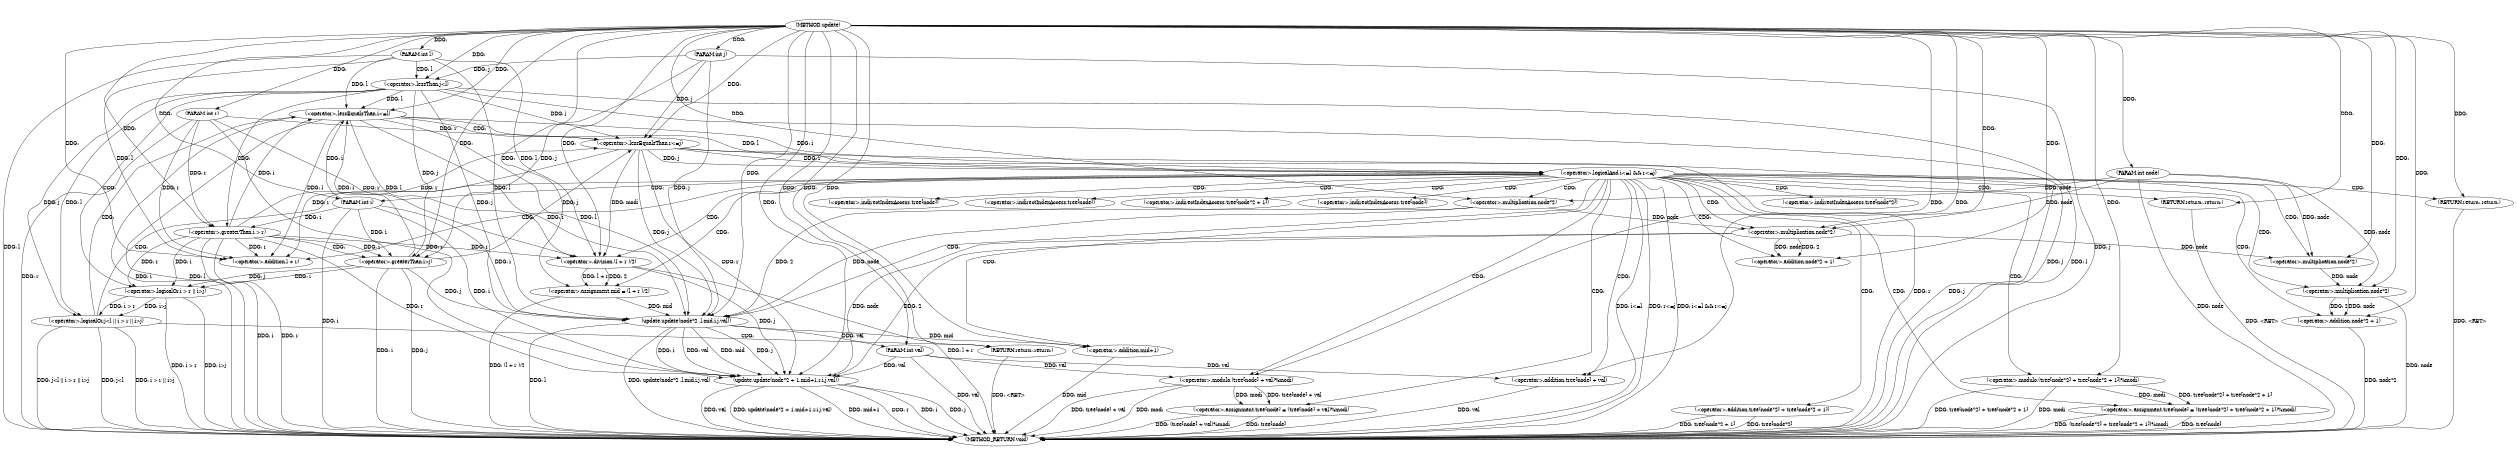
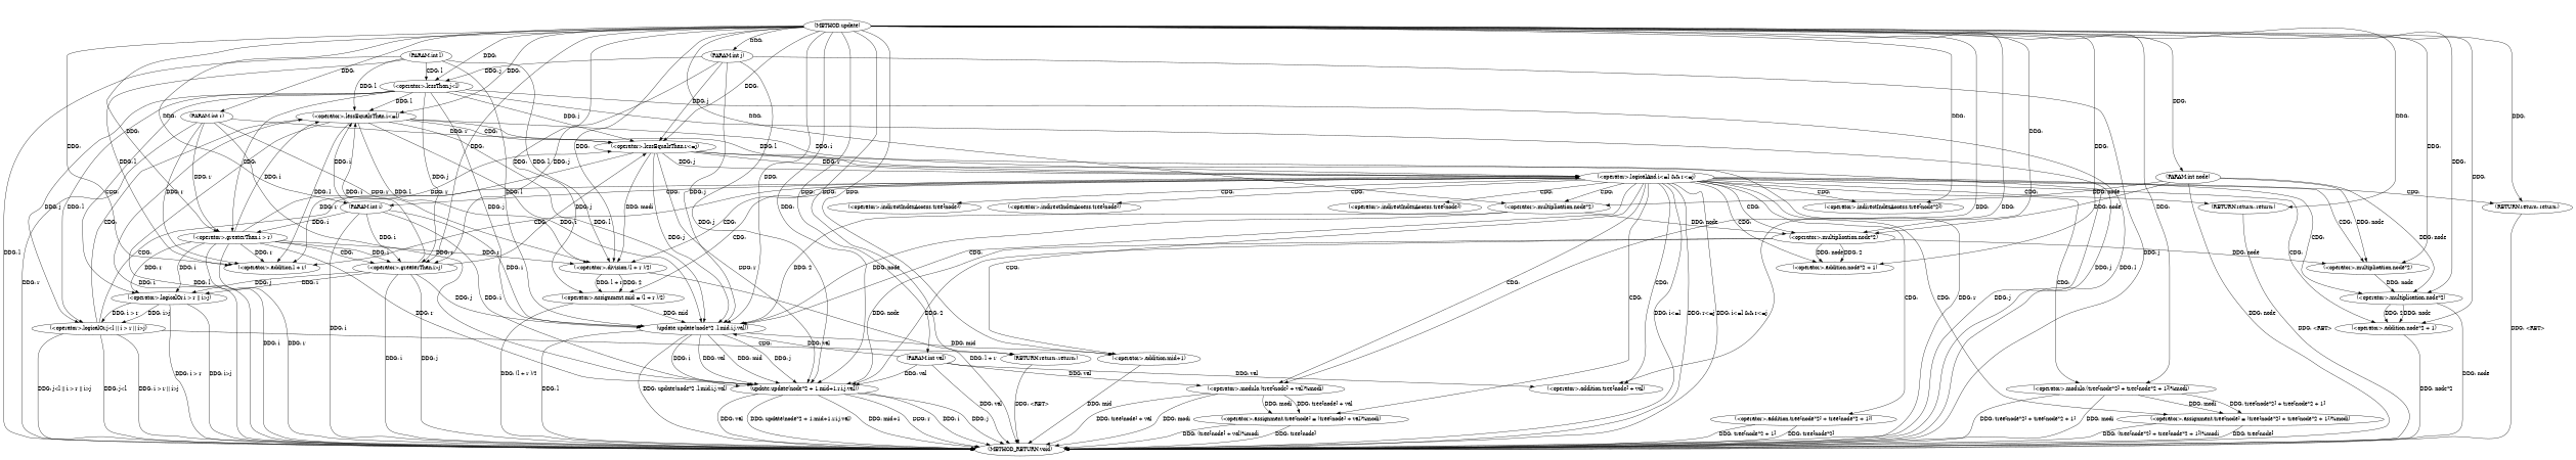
  digraph {
    n1 [label="(METHOD,update)"]
    n2 [label="(PARAM,int node)"]
    n3 [label="(PARAM,int l)"]
    n4 [label="(PARAM,int r)"]
    n5 [label="(PARAM,int i)"]
    n6 [label="(PARAM,int j)"]
    n7 [label="(PARAM,int val)"]
    n8 [label="(<operator>.assignment,mid = (l + r )/2)"]
    n9 [label="(update,update(node*2 ,l,mid,i,j,val))"]
    n10 [label="(update,update(node*2 + 1,mid+1,r,i,j,val))"]
    n11 [label="(RETURN,return;,return;)"]
    n12 [label="(RETURN,return;,return;)"]
    n13 [label="(RETURN,return;,return;)"]
    n14 [label="(<operator>.division,(l + r )/2)"]
    n15 [label="(<operator>.multiplication,node*2)"]
    n16 [label="(<operator>.addition,node*2 + 1)"]
    n17 [label="(<operator>.addition,mid+1)"]
    n18 [label="(<operator>.modulo,(tree[node*2] + tree[node*2 + 1])%modi)"]
    n19 [label="(<operator>.lessThan,j<l)"]
    n20 [label="(<operator>.lessEqualsThan,i<=l)"]
    n21 [label="(<operator>.lessEqualsThan,r<=j)"]
    n22 [label="(<operator>.addition,l + r)"]
    n23 [label="(<operator>.multiplication,node*2)"]
    n24 [label="(<operator>.greaterThan,i > r)"]
    n25 [label="(<operator>.greaterThan,i>j)"]
    n26 [label="(<operator>.modulo,(tree[node] + val)%modi)"]
    n27 [label="(<operator>.addition,tree[node] + val)"]
    n28 [label="(<operator>.multiplication,node*2)"]
    n29 [label="(<operator>.addition,node*2 + 1)"]
    n30 [label="(<operator>.multiplication,node*2)"]
    n31 [label="(METHOD_RETURN,void)"]
    n32 [label="(<operator>.assignment,tree[node] = (tree[node*2] + tree[node*2 + 1])%modi)"]
    n33 [label="(<operator>.logicalOr,j<l || i > r || i>j)"]
    n34 [label="(<operator>.logicalOr,i > r || i>j)"]
    n35 [label="(<operator>.logicalAnd,i<=l && r<=j)"]
    n36 [label="(<operator>.assignment,tree[node] = (tree[node] + val)%modi)"]
    n37 [label="(<operator>.addition,tree[node*2] + tree[node*2 + 1])"]
    n38 [label="(<operator>.indirectIndexAccess,tree[node])"]
    n39 [label="(<operator>.indirectIndexAccess,tree[node])"]
    n40 [label="(<operator>.indirectIndexAccess,tree[node*2])"]
-   n41 [label="(<operator>.indirectIndexAccess,tree[node*2 + 1])"]
    n42 [label="(<operator>.indirectIndexAccess,tree[node])"]
    n1 -> n2 [label="DDG: "]
-   n1 -> n3 [label="DDG: "]
+   n1 -> n40 [label="DDG: "]
    n1 -> n4 [label="DDG: "]
    n1 -> n5 [label="DDG: "]
    n1 -> n6 [label="DDG: "]
    n1 -> n7 [label="DDG: "]
    n1 -> n8 [label="DDG: "]
    n1 -> n9 [label="DDG: "]
    n1 -> n10 [label="DDG: "]
    n1 -> n11 [label="DDG: "]
    n1 -> n12 [label="DDG: "]
    n1 -> n13 [label="DDG: "]
    n1 -> n14 [label="DDG: "]
    n1 -> n15 [label="DDG: "]
    n1 -> n16 [label="DDG: "]
    n1 -> n17 [label="DDG: "]
    n1 -> n18 [label="DDG: "]
    n1 -> n19 [label="DDG: "]
    n1 -> n20 [label="DDG: "]
    n1 -> n21 [label="DDG: "]
    n1 -> n22 [label="DDG: "]
    n1 -> n23 [label="DDG: "]
    n1 -> n24 [label="DDG: "]
    n1 -> n25 [label="DDG: "]
    n1 -> n26 [label="DDG: "]
    n1 -> n27 [label="DDG: "]
    n1 -> n28 [label="DDG: "]
    n1 -> n29 [label="DDG: "]
    n1 -> n30 [label="DDG: "]
    n2 -> n15 [label="DDG: node"]
    n2 -> n23 [label="DDG: node"]
    n2 -> n28 [label="DDG: node"]
    n2 -> n30 [label="DDG: node"]
    n2 -> n31 [label="DDG: node"]
    n3 -> n9 [label="DDG: l"]
    n3 -> n14 [label="DDG: l"]
    n3 -> n19 [label="CDG: l"]
    n3 -> n20 [label="DDG: l"]
    n3 -> n22 [label="DDG: l"]
    n3 -> n31 [label="DDG: l"]
    n4 -> n10 [label="DDG: r"]
    n4 -> n14 [label="DDG: r"]
    n4 -> n21 [label="DDG: r"]
    n4 -> n22 [label="DDG: r"]
    n4 -> n24 [label="DDG: r"]
    n4 -> n31 [label="DDG: r"]
    n5 -> n9 [label="DDG: i"]
    n5 -> n10 [label="DDG: i"]
    n5 -> n20 [label="DDG: i"]
    n5 -> n24 [label="DDG: i"]
    n5 -> n25 [label="DDG: i"]
    n5 -> n31 [label="DDG: i"]
    n6 -> n9 [label="DDG: j"]
-   n14 -> n10 [label="DDG: j"]
+   n6 -> n10 [label="DDG: j"]
    n6 -> n19 [label="DDG: j"]
    n6 -> n21 [label="DDG: j"]
    n6 -> n25 [label="DDG: j"]
    n6 -> n31 [label="DDG: j"]
-   n9 -> n7 [label="DDG: val"]
+   n7 -> n9 [label="DDG: val"]
    n7 -> n10 [label="DDG: val"]
    n7 -> n26 [label="DDG: val"]
    n7 -> n27 [label="DDG: val"]
    n7 -> n31 [label="DDG: val"]
    n8 -> n9 [label="DDG: mid"]
    n8 -> n31 [label="DDG: (l + r )/2"]
    n9 -> n10 [label="DDG: i"]
    n9 -> n10 [label="DDG: val"]
    n9 -> n10 [label="DDG: mid"]
    n9 -> n10 [label="DDG: j"]
    n9 -> n17 [label="DDG: mid"]
    n9 -> n31 [label="DDG: l"]
    n9 -> n31 [label="DDG: update(node*2 ,l,mid,i,j,val)"]
    n10 -> n31 [label="DDG: mid+1"]
    n10 -> n31 [label="DDG: r"]
    n10 -> n31 [label="DDG: i"]
    n10 -> n31 [label="DDG: j"]
    n10 -> n31 [label="DDG: val"]
    n10 -> n31 [label="DDG: update(node*2 + 1,mid+1,r,i,j,val)"]
    n11 -> n31 [label="DDG: <RET>"]
    n12 -> n31 [label="DDG: <RET>"]
    n13 -> n31 [label="DDG: <RET>"]
    n14 -> n8 [label="DDG: l + r"]
    n14 -> n8 [label="DDG: 2"]
    n14 -> n31 [label="DDG: l + r"]
    n15 -> n9 [label="DDG: 2"]
    n15 -> n9 [label="DDG: node"]
    n15 -> n23 [label="DDG: node"]
    n17 -> n31 [label="DDG: mid"]
    n18 -> n31 [label="DDG: tree[node*2] + tree[node*2 + 1]"]
    n18 -> n31 [label="DDG: modi"]
    n18 -> n32 [label="DDG: modi"]
    n18 -> n32 [label="DDG: tree[node*2] + tree[node*2 + 1]"]
    n19 -> n9 [label="DDG: j"]
    n19 -> n20 [label="DDG: l"]
    n19 -> n21 [label="DDG: j"]
    n19 -> n24 [label="CDG: "]
    n19 -> n25 [label="DDG: j"]
    n19 -> n31 [label="DDG: j"]
    n19 -> n31 [label="DDG: l"]
    n19 -> n33 [label="DDG: l"]
    n19 -> n33 [label="DDG: j"]
    n19 -> n34 [label="CDG: "]
    n20 -> n9 [label="DDG: i"]
    n20 -> n9 [label="DDG: l"]
    n20 -> n14 [label="DDG: l"]
    n20 -> n21 [label="CDG: "]
    n20 -> n22 [label="DDG: l"]
    n20 -> n31 [label="DDG: i"]
    n20 -> n31 [label="DDG: l"]
    n20 -> n35 [label="DDG: l"]
    n20 -> n35 [label="DDG: i"]
    n21 -> n9 [label="DDG: j"]
    n21 -> n10 [label="DDG: r"]
    n21 -> n14 [label="DDG: modi"]
    n21 -> n22 [label="DDG: r"]
    n21 -> n31 [label="DDG: r"]
    n21 -> n31 [label="DDG: j"]
    n21 -> n35 [label="DDG: j"]
    n21 -> n35 [label="DDG: r"]
    n23 -> n10 [label="DDG: node"]
    n23 -> n10 [label="DDG: 2"]
    n23 -> n16 [label="DDG: node"]
    n23 -> n16 [label="DDG: 2"]
    n23 -> n28 [label="DDG: node"]
    n24 -> n10 [label="DDG: r"]
    n24 -> n14 [label="DDG: r"]
    n24 -> n20 [label="DDG: i"]
    n24 -> n21 [label="DDG: r"]
    n24 -> n22 [label="DDG: r"]
    n24 -> n25 [label="DDG: i"]
    n24 -> n25 [label="CDG: "]
    n24 -> n31 [label="DDG: i"]
    n24 -> n31 [label="DDG: r"]
    n24 -> n34 [label="DDG: r"]
    n24 -> n34 [label="DDG: i"]
    n25 -> n9 [label="DDG: j"]
    n25 -> n20 [label="DDG: i"]
    n25 -> n21 [label="DDG: j"]
    n25 -> n31 [label="DDG: i"]
    n25 -> n31 [label="DDG: j"]
    n25 -> n34 [label="DDG: i"]
    n25 -> n34 [label="DDG: j"]
    n26 -> n31 [label="DDG: tree[node] + val"]
    n26 -> n31 [label="DDG: modi"]
    n26 -> n36 [label="DDG: tree[node] + val"]
    n26 -> n36 [label="DDG: modi"]
-   n27 -> n31 [label="DDG: val"]
    n28 -> n30 [label="DDG: node"]
    n29 -> n31 [label="DDG: node*2"]
    n30 -> n29 [label="DDG: 2"]
    n30 -> n29 [label="DDG: node"]
    n30 -> n31 [label="DDG: node"]
    n32 -> n31 [label="DDG: tree[node]"]
    n32 -> n31 [label="DDG: (tree[node*2] + tree[node*2 + 1])%modi"]
    n33 -> n12 [label="CDG: "]
    n33 -> n20 [label="CDG: "]
    n33 -> n31 [label="DDG: j<l"]
    n33 -> n31 [label="DDG: i > r || i>j"]
    n33 -> n31 [label="DDG: j<l || i > r || i>j"]
    n33 -> n35 [label="CDG: "]
    n34 -> n31 [label="DDG: i > r"]
    n34 -> n31 [label="DDG: i>j"]
    n34 -> n33 [label="DDG: i>j"]
    n34 -> n33 [label="DDG: i > r"]
    n35 -> n5 [label="CDG: "]
    n35 -> n8 [label="CDG: "]
    n35 -> n9 [label="CDG: "]
    n35 -> n11 [label="CDG: "]
    n35 -> n13 [label="CDG: "]
    n35 -> n14 [label="CDG: "]
    n35 -> n15 [label="CDG: "]
    n35 -> n16 [label="CDG: "]
    n35 -> n17 [label="CDG: "]
    n35 -> n18 [label="CDG: "]
    n35 -> n22 [label="CDG: "]
    n35 -> n23 [label="CDG: "]
    n35 -> n26 [label="CDG: "]
    n35 -> n27 [label="CDG: "]
    n35 -> n28 [label="CDG: "]
    n35 -> n29 [label="CDG: "]
    n35 -> n30 [label="CDG: "]
    n35 -> n31 [label="DDG: i<=l"]
    n35 -> n31 [label="DDG: r<=j"]
    n35 -> n31 [label="DDG: i<=l && r<=j"]
    n35 -> n32 [label="CDG: "]
    n35 -> n36 [label="CDG: "]
    n35 -> n37 [label="CDG: "]
    n35 -> n38 [label="CDG: "]
    n35 -> n39 [label="CDG: "]
    n35 -> n40 [label="CDG: "]
-   n35 -> n41 [label="CDG: "]
    n35 -> n42 [label="CDG: "]
    n36 -> n31 [label="DDG: tree[node]"]
    n36 -> n31 [label="DDG: (tree[node] + val)%modi"]
    n37 -> n31 [label="DDG: tree[node*2]"]
    n37 -> n31 [label="DDG: tree[node*2 + 1]"]
  }
